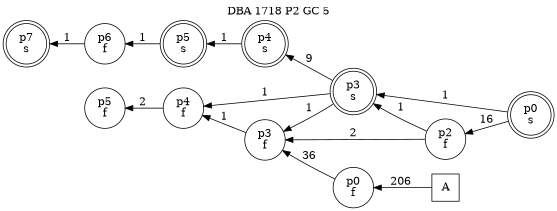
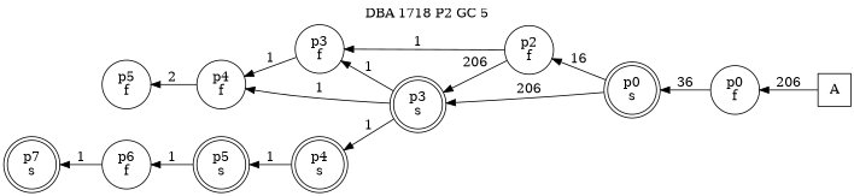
  digraph {
    label=" DBA 1718 P2 GC 5 "
    labelloc=tl
    rankdir=RL
    node [shape=circle]
    n1 [label=A shape=square]
    n2 [label="p0\nf"]
    n3 [label="p0\ns" shape=doublecircle]
    n4 [label="p2\nf"]
    n5 [label="p3\ns" shape=doublecircle]
    n6 [label="p3\nf"]
    n7 [label="p4\nf"]
    n8 [label="p4\ns" shape=doublecircle]
    n9 [label="p5\nf"]
    n10 [label="p5\ns" shape=doublecircle]
    n11 [label="p6\nf"]
    n12 [label="p7\ns" shape=doublecircle]
    n1 -> n2 [label=206]
-   n2 -> n6 [label=36]
+   n2 -> n3 [label=36]
    n3 -> n4 [label=16]
-   n3 -> n5 [label=1]
-   n4 -> n5 [label=1]
-   n4 -> n6 [label=2]
+   n3 -> n5 [label=206]
+   n4 -> n5 [label=206]
+   n4 -> n6 [label=1]
    n5 -> n6 [label=1]
    n5 -> n7 [label=1]
-   n5 -> n8 [label=9]
+   n5 -> n8 [label=1]
    n6 -> n7 [label=1]
    n7 -> n9 [label=2]
    n8 -> n10 [label=1]
    n10 -> n11 [label=1]
    n11 -> n12 [label=1]
  }
